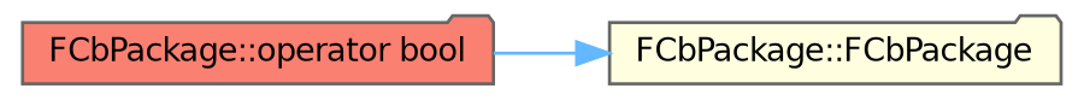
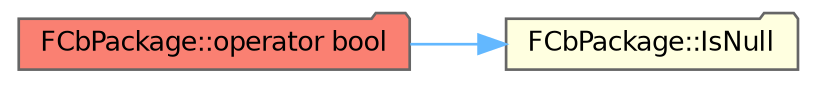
  digraph {
    rankdir=RL
    node [fontname=Helvetica fontsize=10 shape=folder style=filled]
-   n1 [color=gray40 fillcolor=lightyellow fontcolor=black height=0.2 label="FCbPackage::FCbPackage" width=0.4]
+   n1 [color=gray40 fillcolor=lightyellow fontcolor=black height=0.2 label="FCbPackage::IsNull" width=0.4]
    n2 [color=grey40 fillcolor=salmon height=0.2 label="FCbPackage::operator bool" width=0.4]
    n1 -> n2 [color=steelblue1 dir=back fontname=Helvetica fontsize=10 labelfontname=Helvetica labelfontsize=10 style=solid]
  }
